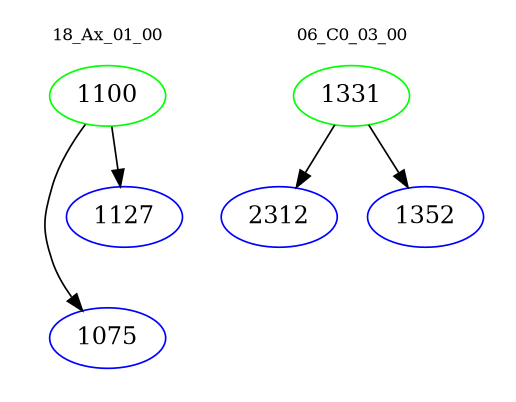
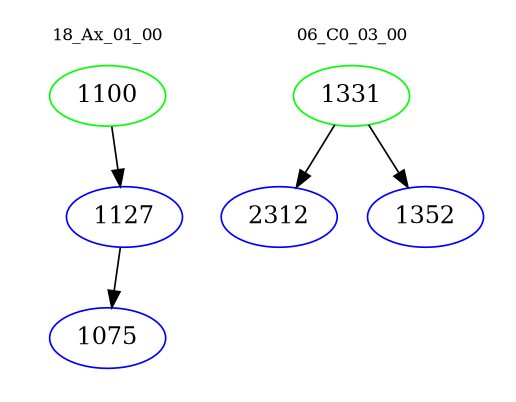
  digraph {
    node [color=blue]
    edge [color=black]
    n1 [color=green label=1100]
    n2 [label=1075]
    n3 [label=1127]
    n4 [color=green label=1331]
    n5 [label=2312]
    n6 [label=1352]
    subgraph cluster_1 {
      color=white
      fontsize=10
      label="18_Ax_01_00"
      n1
      n2
      n3
    }
    subgraph cluster_2 {
      color=white
      fontsize=10
      label="06_C0_03_00"
      n4
      n5
      n6
    }
-   n1 -> n2
+   n3 -> n2
    n1 -> n3
    n4 -> n5
    n4 -> n6
  }
